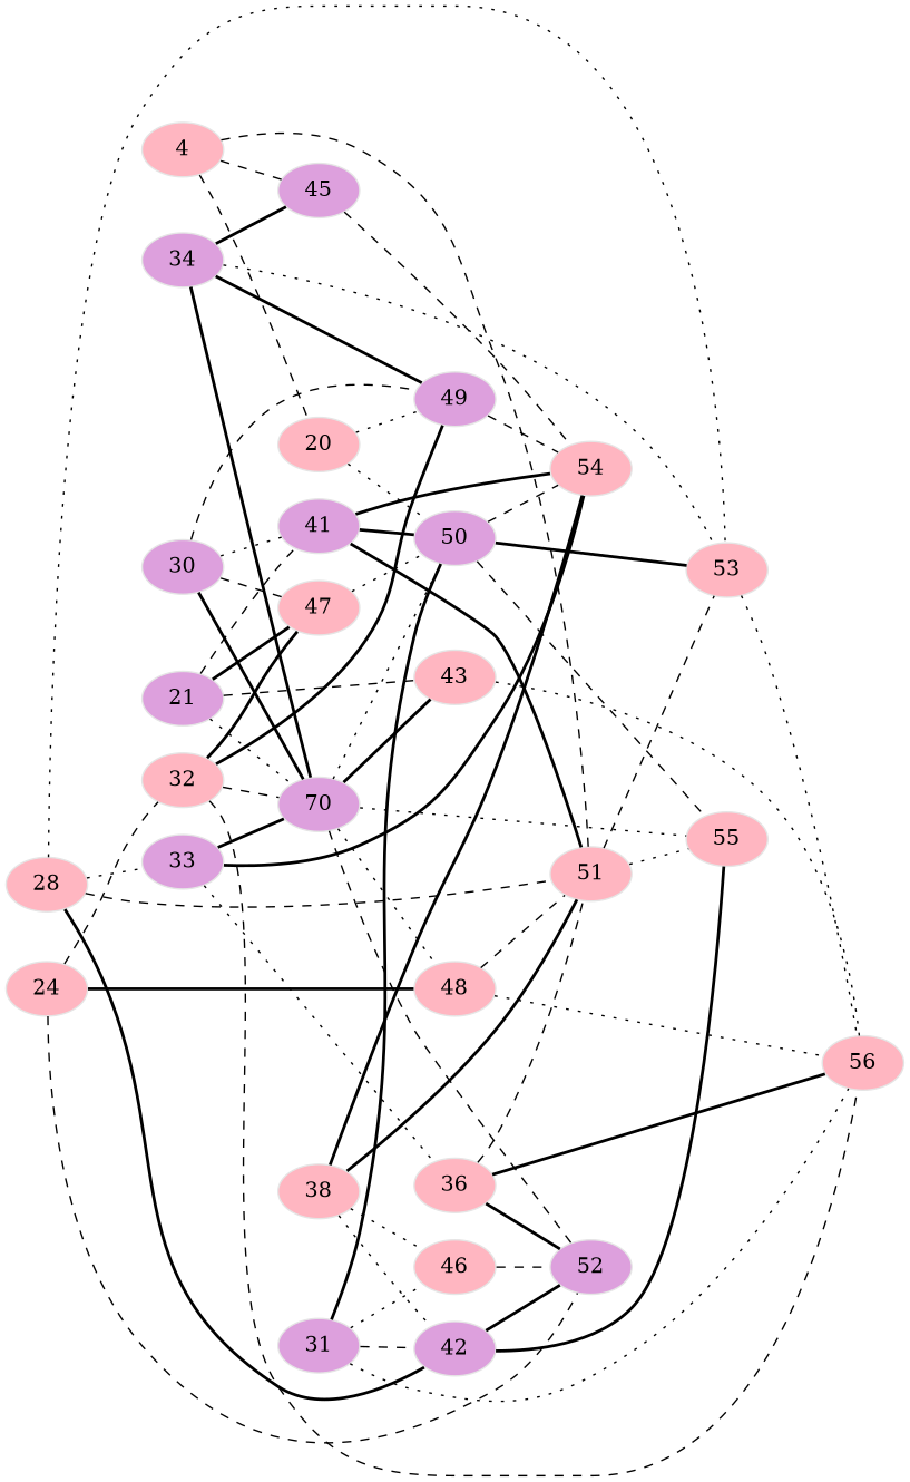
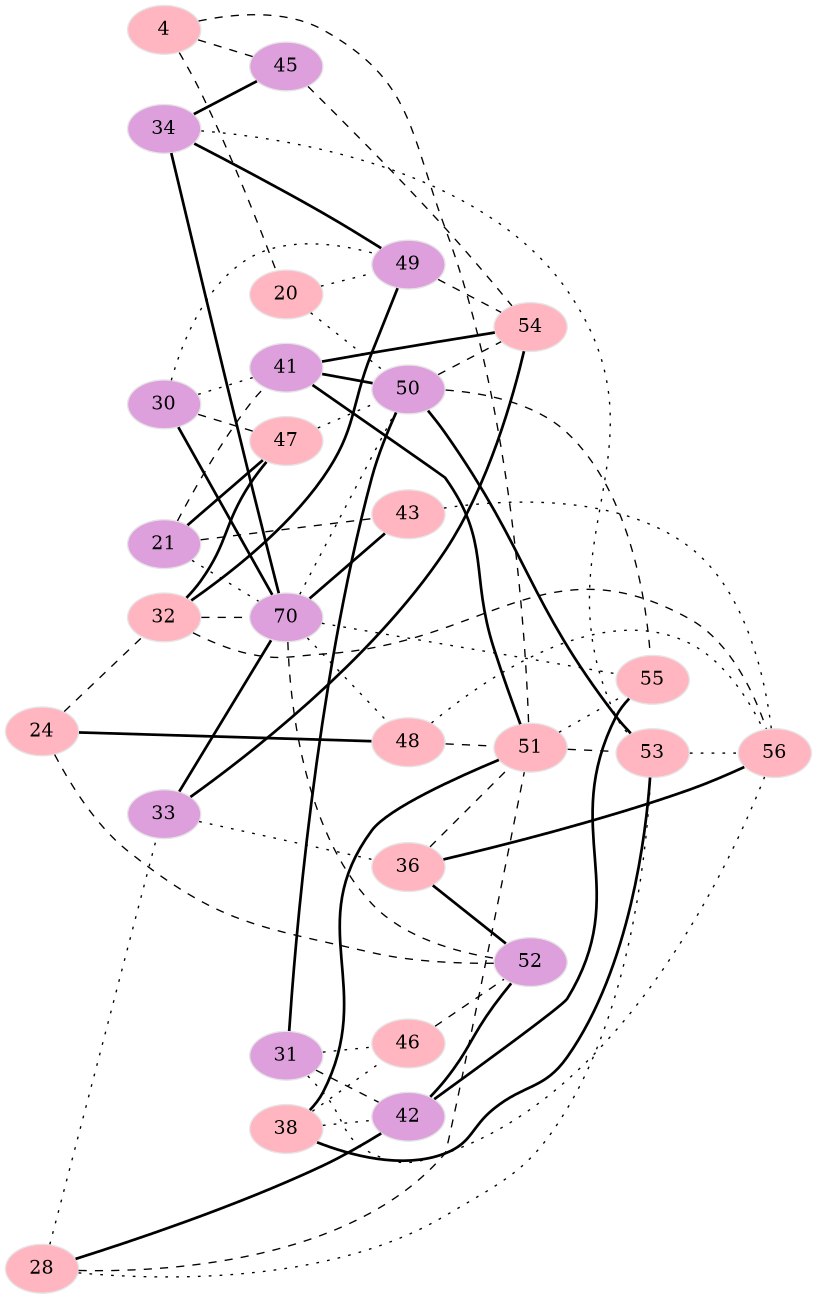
  graph {
    fontname="DejaVu Serif"
    rankdir=LR
    node [color=gray90 fillcolor=lightpink fontname="DejaVu Serif" style=filled]
    edge [fontname="DejaVu Serif" style=bold]
    4 [super="+1"]
    20
    45 [fillcolor=plum]
    51 [super="+2+37"]
    49 [fillcolor=plum super="+39"]
    50 [fillcolor=plum super="+16+29"]
    54 [super="+3+25"]
    53 [super="+14+17+27"]
    55
    21 [fillcolor=plum super="+11"]
    n11 [fillcolor=plum label=70 super="+12+15+23"]
    41 [fillcolor=plum super="+19"]
    43
    47
    32 [super="+22"]
    24
    48
    52 [fillcolor=plum super="+35"]
    56 [super="+10+44"]
    28
    33 [fillcolor=plum]
    42 [fillcolor=plum super="+9"]
    36
    30 [fillcolor=plum]
    31 [fillcolor=plum super="+26"]
    46
    34 [fillcolor=plum super="+8"]
    38
    4 -- 20 [style=dashed weight=2]
    4 -- 45 [style=dashed]
    4 -- 51 [style=dashed weight=3]
    20 -- 49 [style=dotted]
    20 -- 50 [style=dotted]
    45 -- 54 [style=dashed]
    51 -- 53 [style=dashed weight=3]
    51 -- 55 [style=dotted]
    49 -- 54 [style=dashed]
    50 -- 54 [style=dashed]
    50 -- 53 [weight=2]
    50 -- 55 [style=dashed]
    53 -- 56 [style=dotted weight=2]
    21 -- n11 [style=dotted]
    21 -- 41 [style=dashed]
    21 -- 43 [style=dashed weight=2]
    21 -- 47
    n11 -- 50 [style=dotted]
    n11 -- 55 [style=dotted]
    n11 -- 43
    n11 -- 48 [style=dotted]
    n11 -- 52 [style=dashed]
    41 -- 51
    41 -- 50 [weight=2]
    41 -- 54 [weight=3]
    43 -- 56 [style=dotted]
    47 -- 50 [style=dotted]
    32 -- 49 [weight=2]
    32 -- n11 [style=dashed]
    32 -- 47
    32 -- 56 [style=dashed]
    24 -- 32 [style=dashed]
    24 -- 48
    24 -- 52 [style=dashed]
    48 -- 51 [style=dashed]
    48 -- 56 [style=dotted]
    28 -- 51 [style=dashed]
    28 -- 53 [style=dotted]
    28 -- 33 [style=dotted]
    28 -- 42
    33 -- 54
    33 -- n11
    33 -- 36 [style=dotted]
    42 -- 55
    42 -- 52
    36 -- 51 [style=dashed]
    36 -- 52
    36 -- 56
-   30 -- 49 [style=dashed]
+   30 -- 49 [style=dotted]
    30 -- n11
    30 -- 41 [style=dotted]
    30 -- 47 [style=dashed]
    31 -- 50
    31 -- 56 [style=dotted weight=2]
    31 -- 42 [style=dashed weight=2]
    31 -- 46 [style=dotted]
    46 -- 52 [style=dashed weight=2]
    34 -- 45 [weight=2]
    34 -- 49
    34 -- 53 [style=dotted weight=2]
    34 -- n11
    38 -- 51
-   38 -- 54
+   38 -- 53
    38 -- 42 [style=dotted]
    38 -- 46 [style=dotted]
  }
